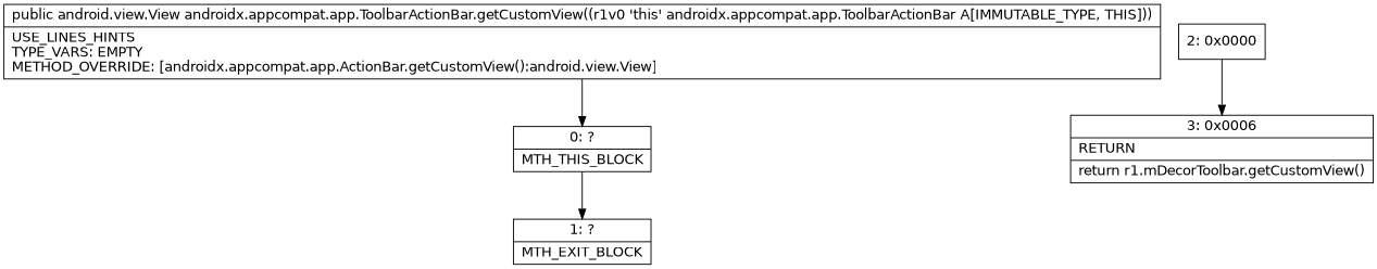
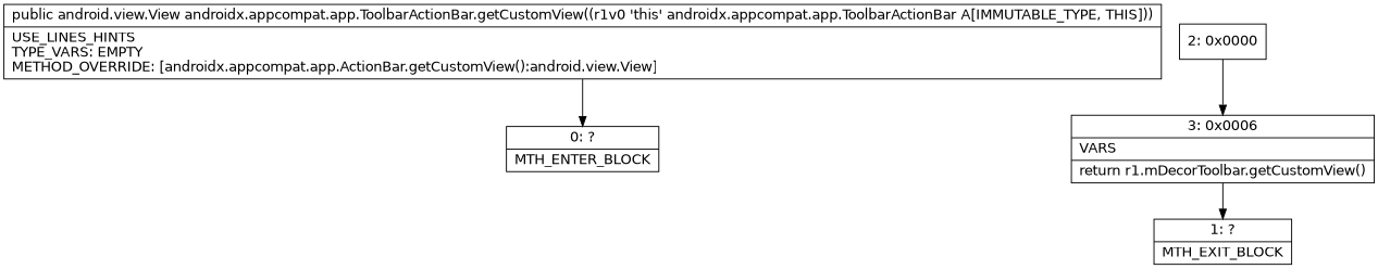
  digraph {
    fontname="DejaVu Sans"
    node [fontname="DejaVu Sans" shape=record]
    edge [fontname="DejaVu Sans"]
-   n1 [label="{0\:\ ?|MTH_THIS_BLOCK\l}"]
+   n1 [label="{0\:\ ?|MTH_ENTER_BLOCK\l}"]
    n2 [label="{2\:\ 0x0000}"]
-   n3 [label="{3\:\ 0x0006|RETURN\l|return r1.mDecorToolbar.getCustomView()\l}"]
+   n3 [label="{3\:\ 0x0006|VARS\l|return r1.mDecorToolbar.getCustomView()\l}"]
    n4 [label="{1\:\ ?|MTH_EXIT_BLOCK\l}"]
    n5 [label="{public android.view.View androidx.appcompat.app.ToolbarActionBar.getCustomView((r1v0 'this' androidx.appcompat.app.ToolbarActionBar A[IMMUTABLE_TYPE, THIS]))  | USE_LINES_HINTS\lTYPE_VARS: EMPTY\lMETHOD_OVERRIDE: [androidx.appcompat.app.ActionBar.getCustomView():android.view.View]\l}"]
    n2 -> n3
-   n1 -> n4
+   n3 -> n4
    n5 -> n1
  }
